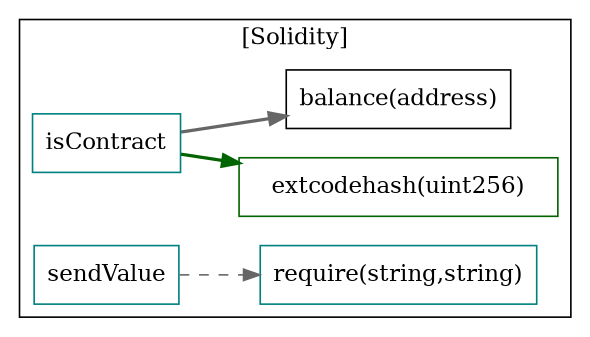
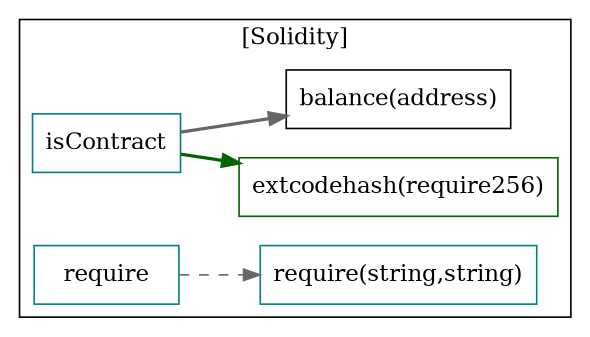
  strict digraph {
    rankdir=LR
    node [color=teal shape=box]
    edge [color=gray40 style=bold]
    n1 [label=isContract]
-   "extcodehash(uint256)" [color=darkgreen]
-   n3 [label=sendValue]
+   "extcodehash(uint256)" [color=darkgreen label="extcodehash(require256)"]
+   n3 [label=require]
    "balance(address)" [color=black]
    n5 [label="require(string,string)"]
    subgraph cluster_1 {
      label="[Solidity]"
      n1
      "extcodehash(uint256)"
      n3
      "balance(address)"
      n5
    }
    subgraph cluster_2 {
      label=Address
    }
    n1 -> "extcodehash(uint256)" [color=darkgreen]
    n1 -> "balance(address)"
    n3 -> n5 [style=dashed]
  }
